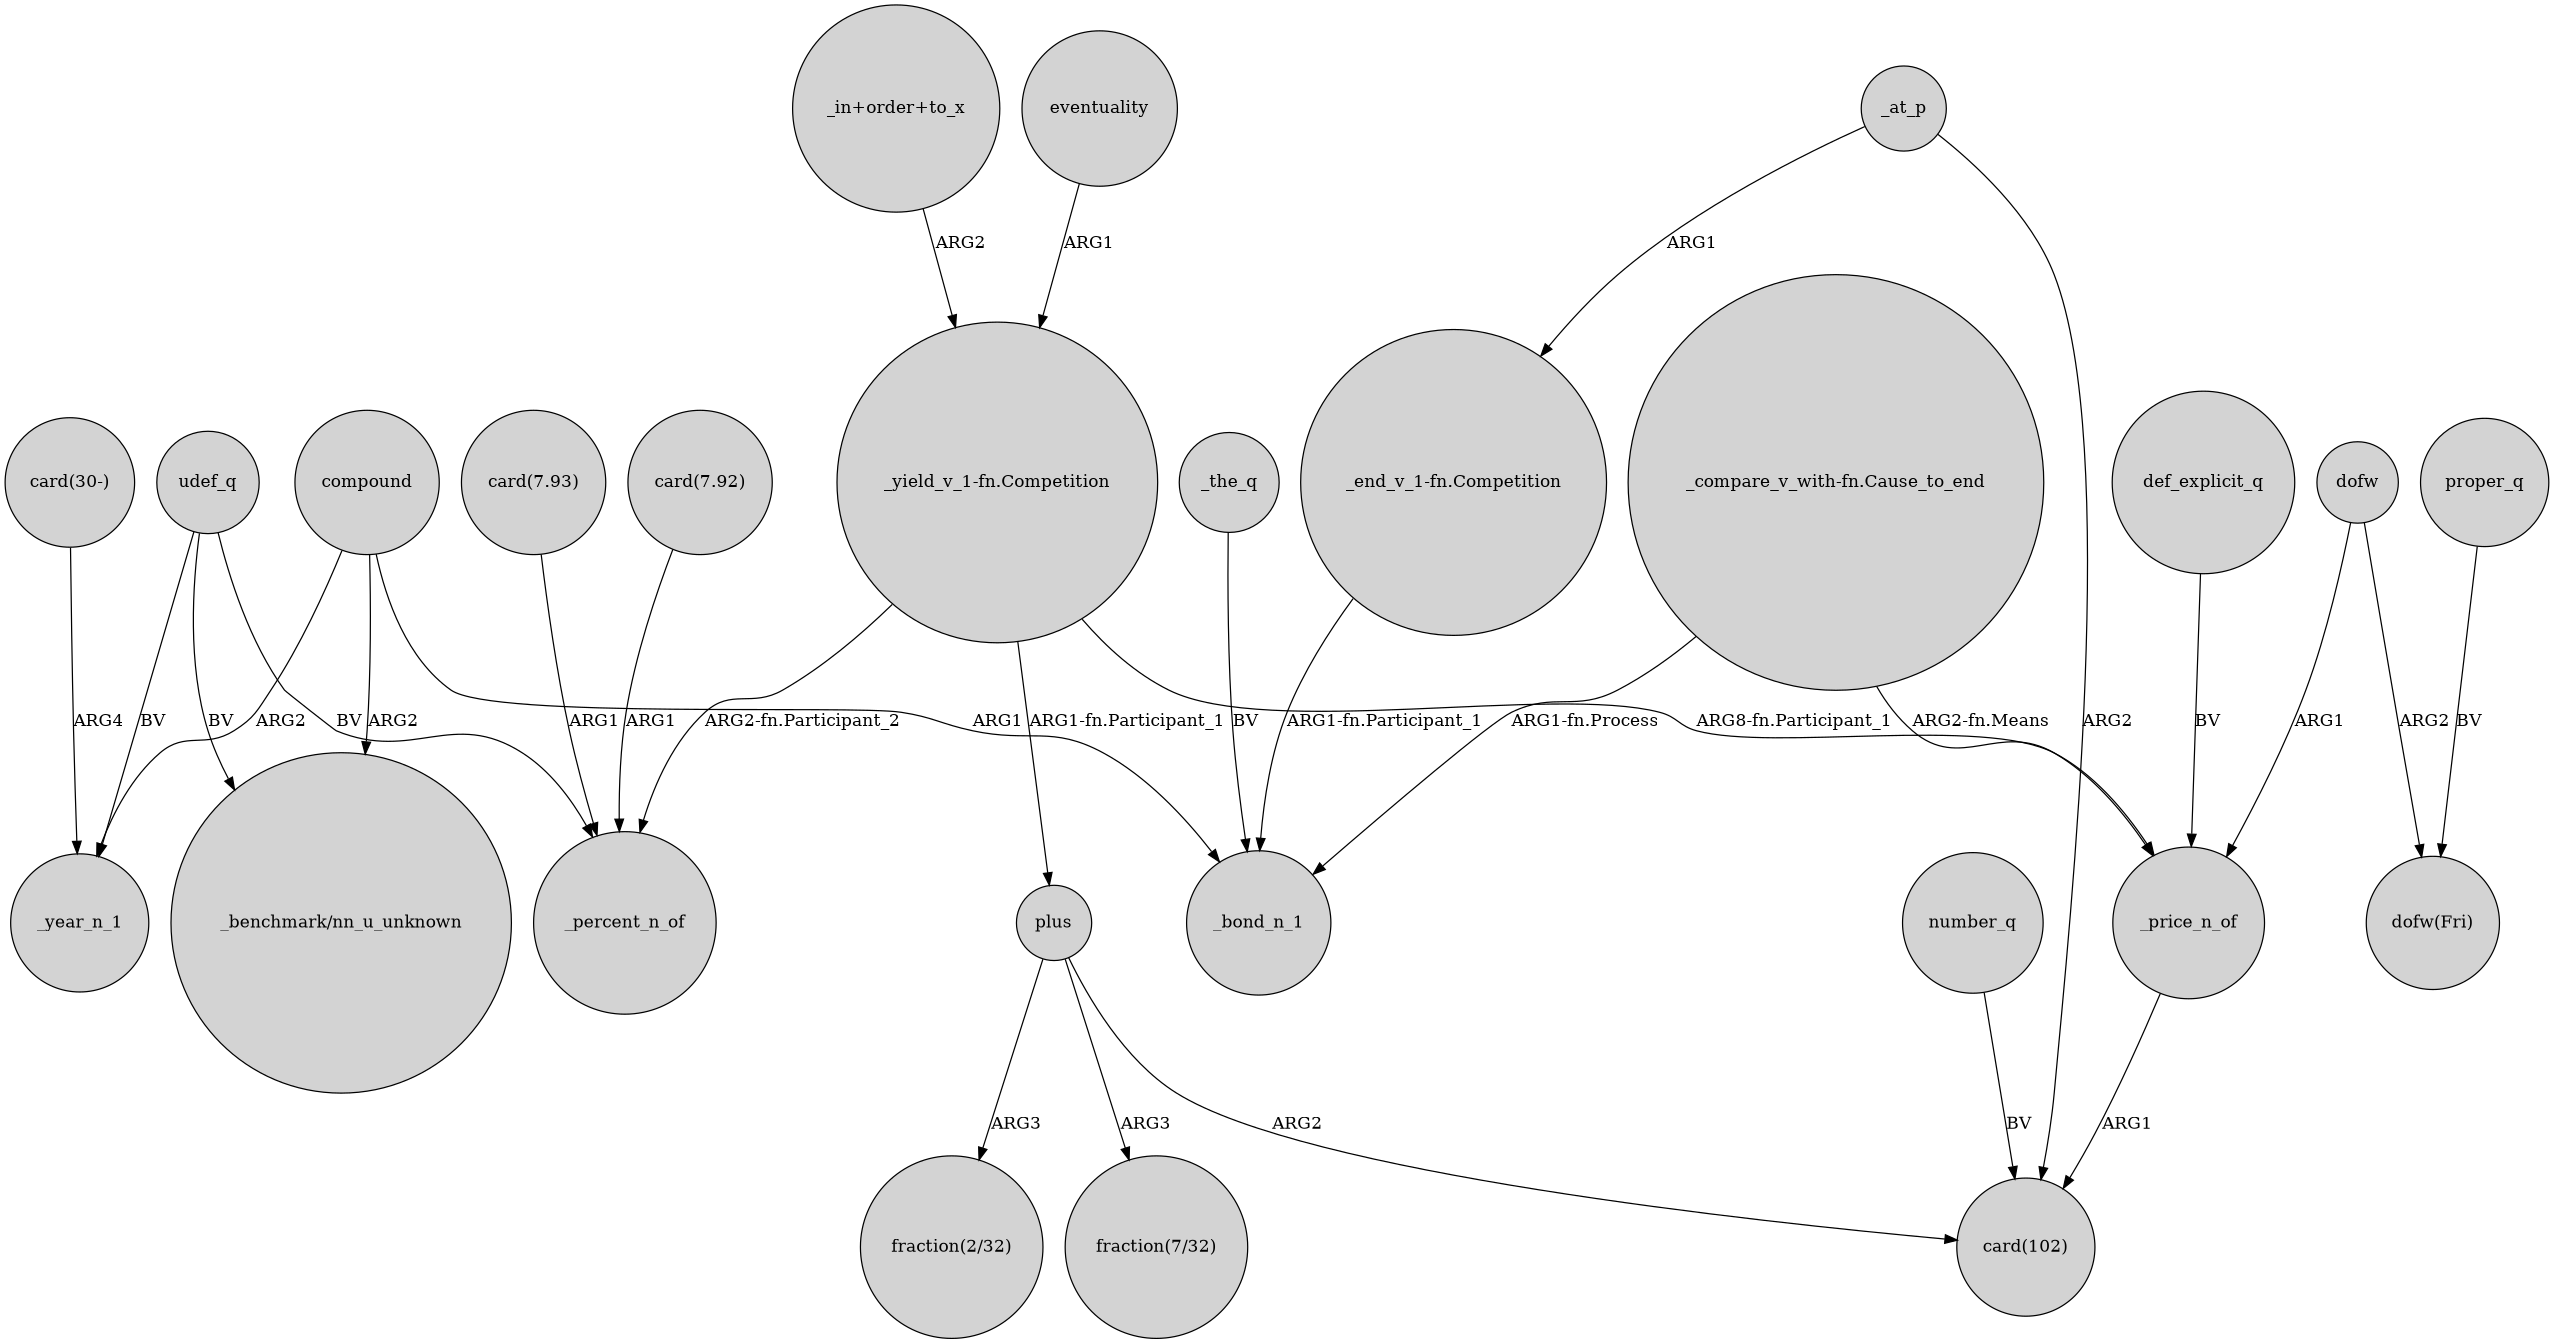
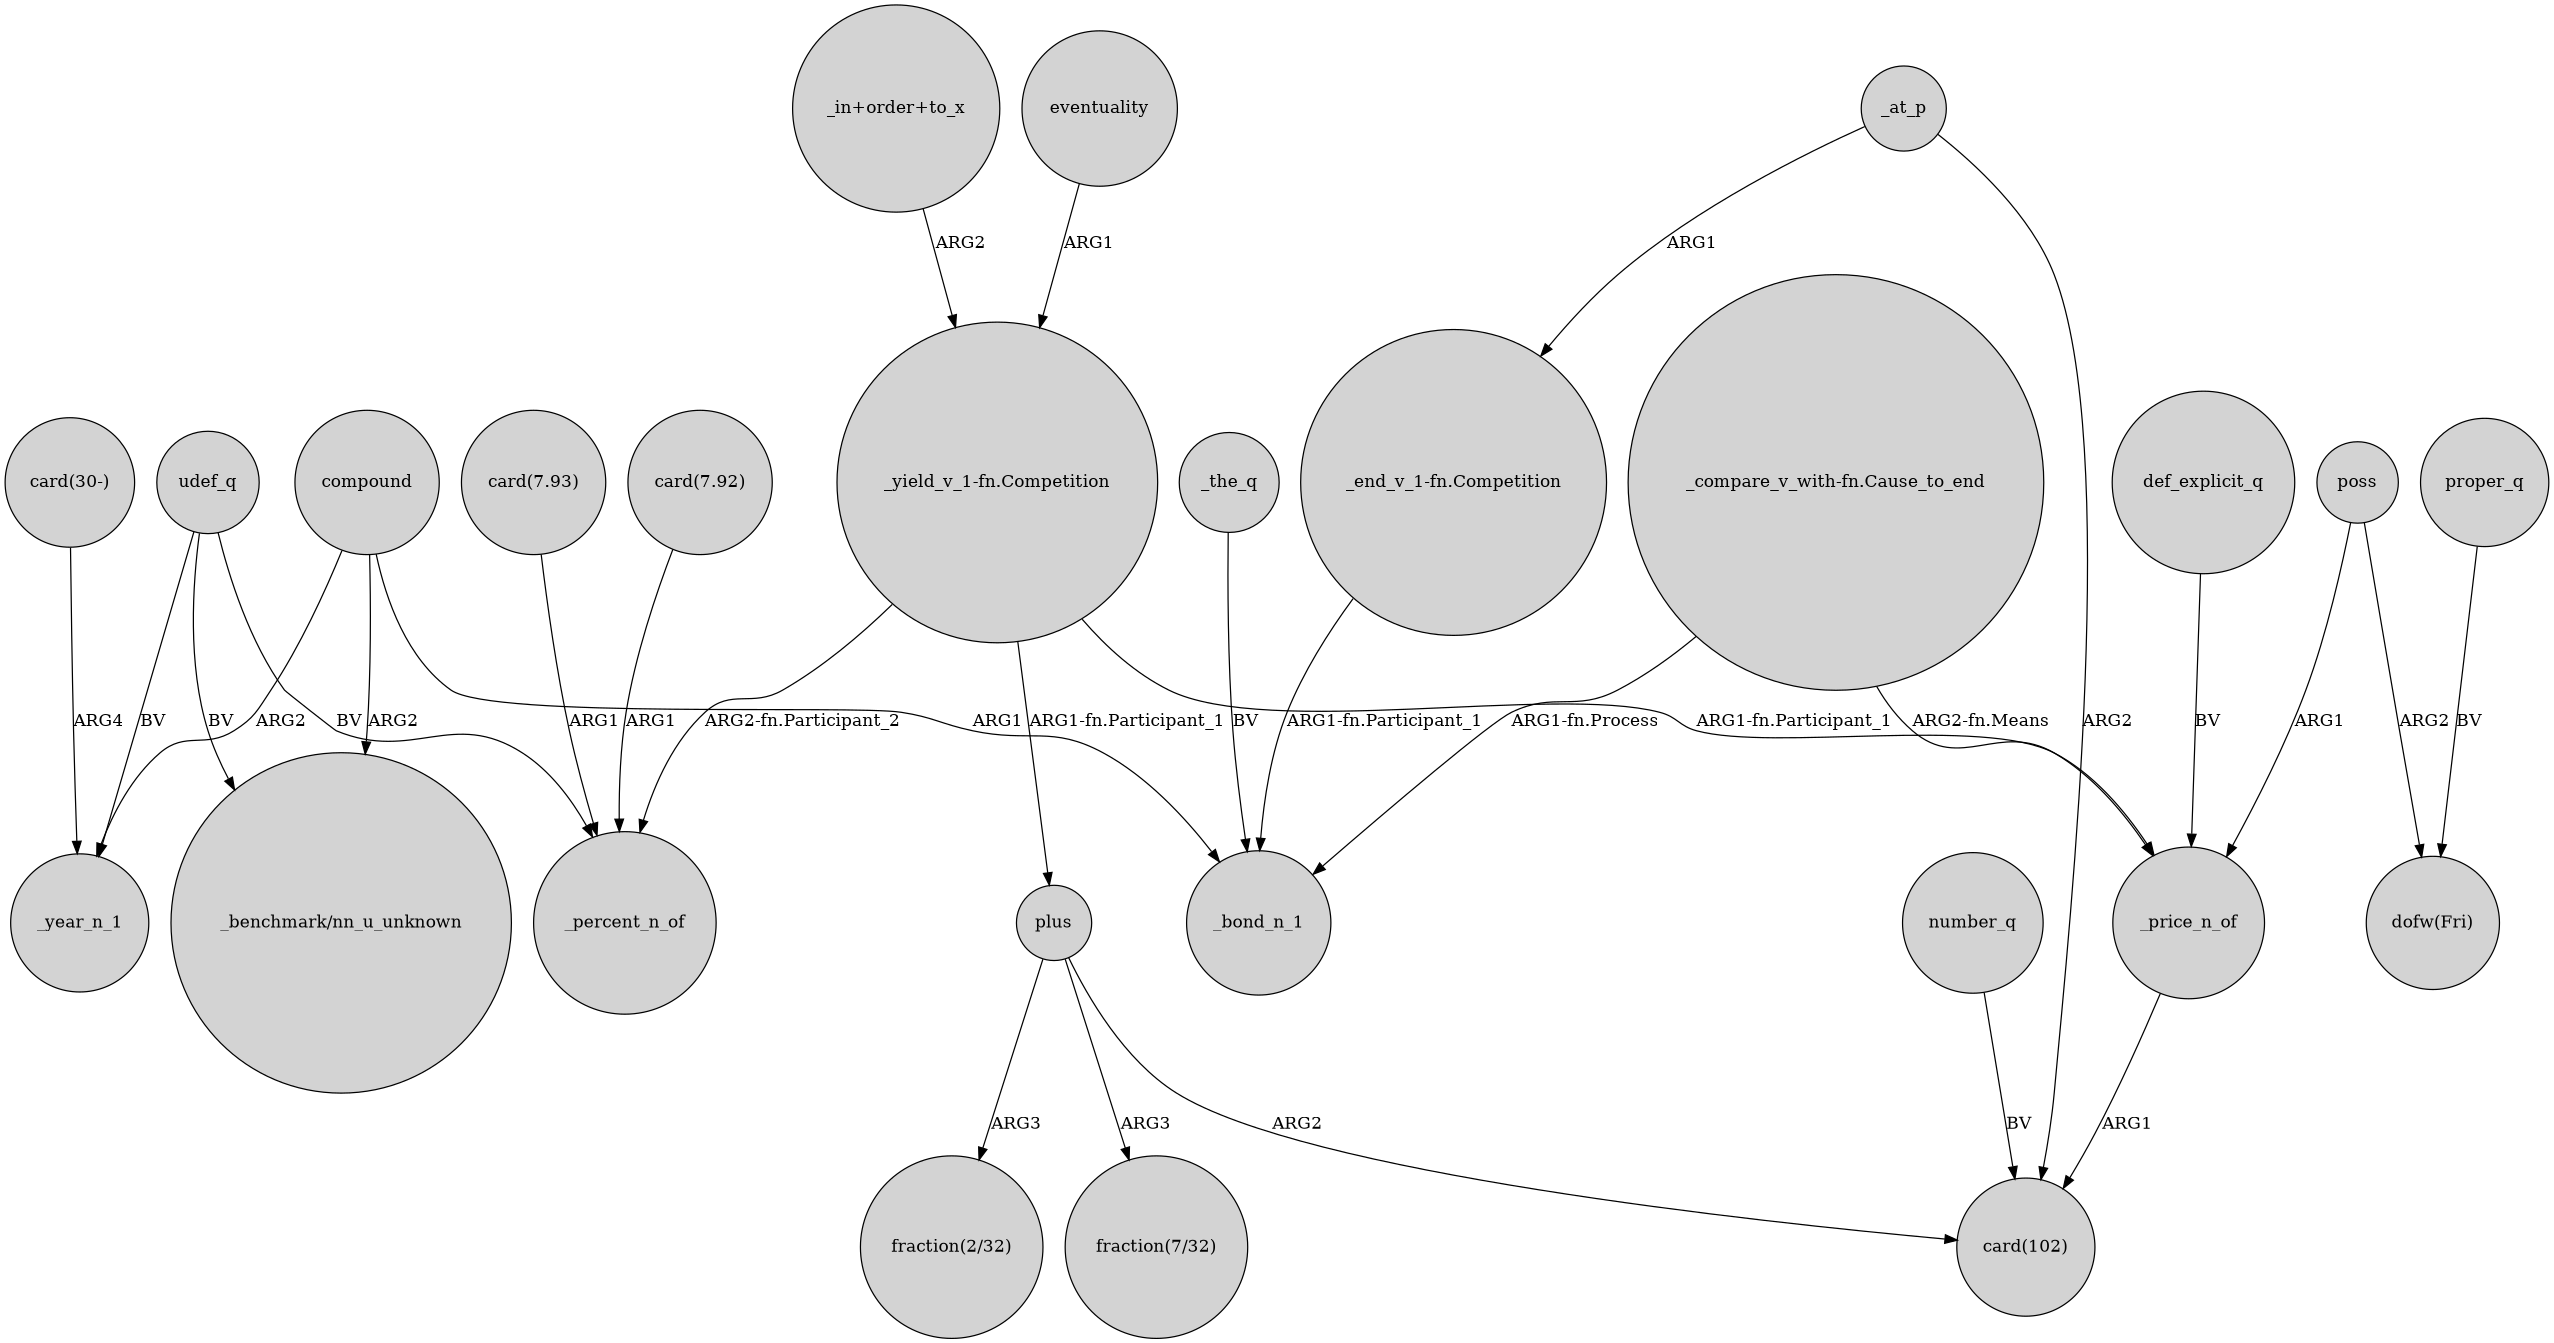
  digraph {
    node [shape=circle style=filled]
    "_compare_v_with-fn.Cause_to_end"
    _price_n_of
    _bond_n_1
    "card(102)"
    proper_q
    "dofw(Fri)"
    "card(7.93)"
    _percent_n_of
    compound
    _year_n_1
    "_benchmark/nn_u_unknown"
-   poss [label=dofw]
+   poss
    plus
    "fraction(7/32)"
    "fraction(2/32)"
    _at_p
    "_end_v_1-fn.Competition"
    "card(30-)"
    "_in+order+to_x"
    "_yield_v_1-fn.Competition"
    udef_q
    eventuality
    "card(7.92)"
    _the_q
    def_explicit_q
    number_q
    "_compare_v_with-fn.Cause_to_end" -> _price_n_of [label="ARG2-fn.Means"]
    "_compare_v_with-fn.Cause_to_end" -> _bond_n_1 [label="ARG1-fn.Process"]
    _price_n_of -> "card(102)" [label=ARG1]
    proper_q -> "dofw(Fri)" [label=BV]
    "card(7.93)" -> _percent_n_of [label=ARG1]
    compound -> _bond_n_1 [label=ARG1]
    compound -> _year_n_1 [label=ARG2]
    compound -> "_benchmark/nn_u_unknown" [label=ARG2]
    poss -> _price_n_of [label=ARG1]
    poss -> "dofw(Fri)" [label=ARG2]
    plus -> "card(102)" [label=ARG2]
    plus -> "fraction(7/32)" [label=ARG3]
    plus -> "fraction(2/32)" [label=ARG3]
    _at_p -> "card(102)" [label=ARG2]
    _at_p -> "_end_v_1-fn.Competition" [label=ARG1]
    "_end_v_1-fn.Competition" -> _bond_n_1 [label="ARG1-fn.Participant_1"]
    "card(30-)" -> _year_n_1 [label=ARG4]
    "_in+order+to_x" -> "_yield_v_1-fn.Competition" [label=ARG2]
-   "_yield_v_1-fn.Competition" -> _price_n_of [label="ARG8-fn.Participant_1"]
+   "_yield_v_1-fn.Competition" -> _price_n_of [label="ARG1-fn.Participant_1"]
    "_yield_v_1-fn.Competition" -> _percent_n_of [label="ARG2-fn.Participant_2"]
    "_yield_v_1-fn.Competition" -> plus [label="ARG1-fn.Participant_1"]
    udef_q -> _percent_n_of [label=BV]
    udef_q -> _year_n_1 [label=BV]
    udef_q -> "_benchmark/nn_u_unknown" [label=BV]
    eventuality -> "_yield_v_1-fn.Competition" [label=ARG1]
    "card(7.92)" -> _percent_n_of [label=ARG1]
    _the_q -> _bond_n_1 [label=BV]
    def_explicit_q -> _price_n_of [label=BV]
    number_q -> "card(102)" [label=BV]
  }
